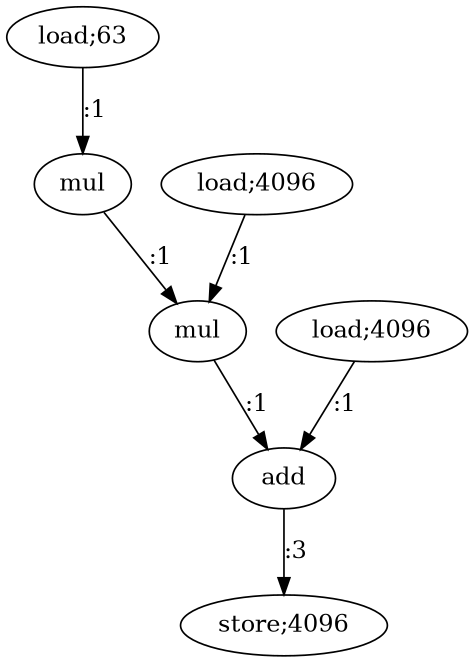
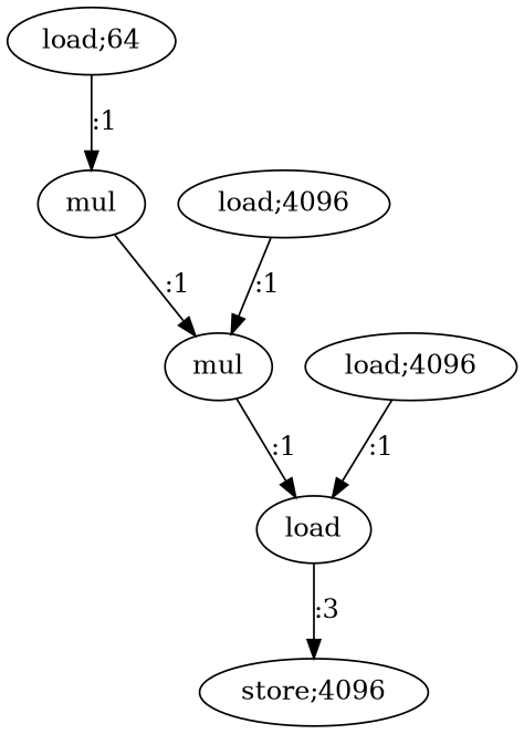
  digraph {
-   n1 [label="load;63"]
+   n1 [label="load;64"]
    n2 [label=mul]
    n3 [label=mul]
-   n4 [label=add]
+   n4 [label=load]
    n5 [label="load;4096"]
    n6 [label="store;4096"]
    n7 [label="load;4096"]
    n1 -> n2 [label=":1"]
    n2 -> n3 [label=":1"]
    n3 -> n4 [label=":1"]
    n4 -> n6 [label=":3"]
    n5 -> n3 [label=":1"]
    n7 -> n4 [label=":1"]
  }
